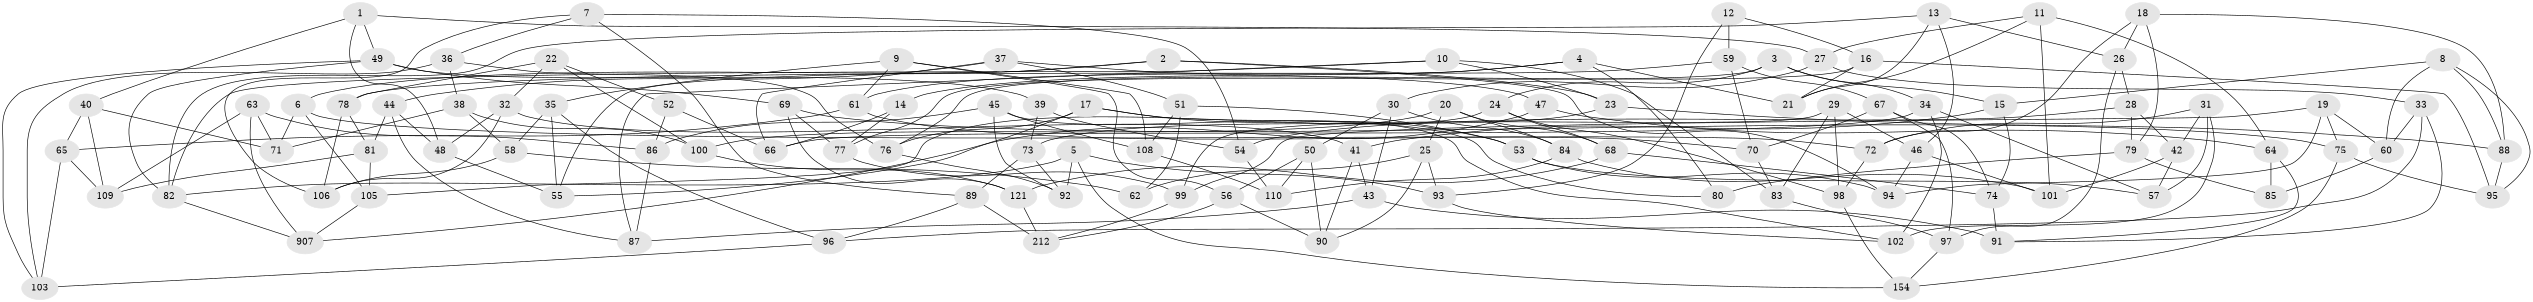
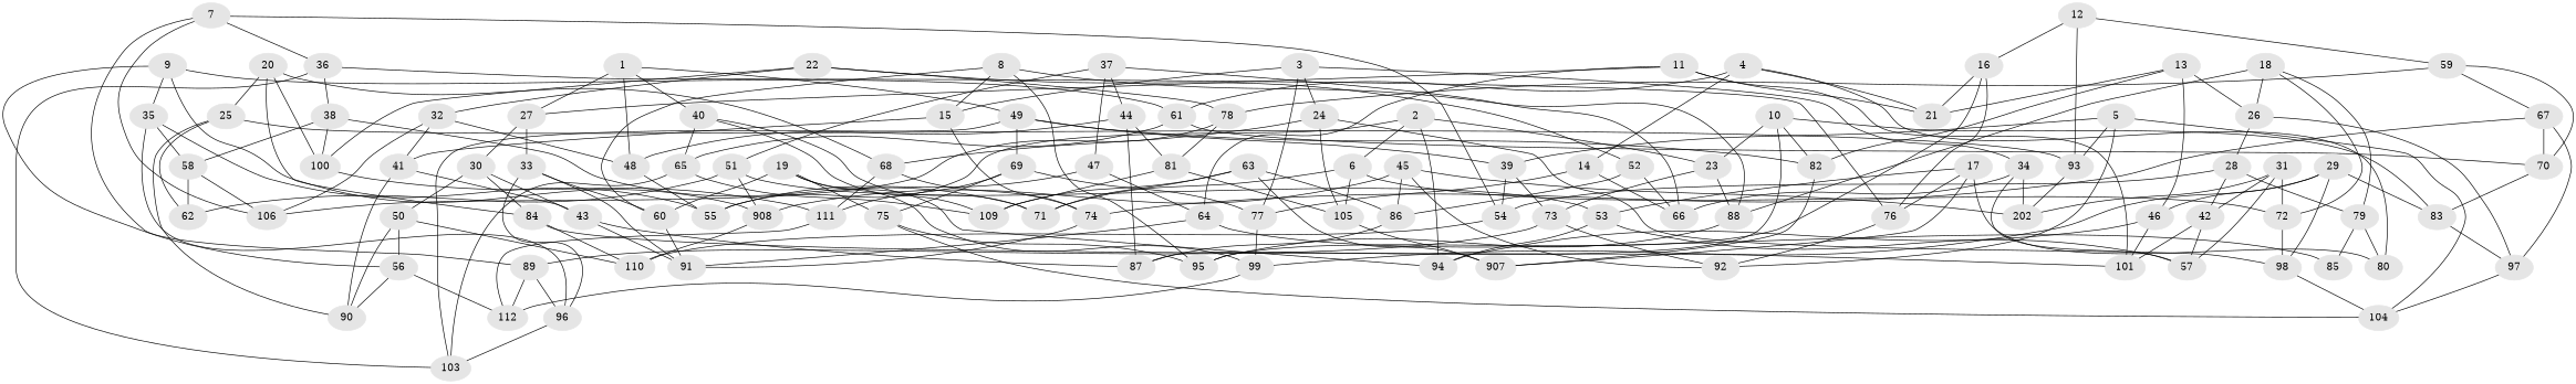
  graph {
    node [color=gray90 style=filled]
    1
    27
    40
    48
    49
    30
    33
    71
    65
    109
    55
    39
    82
    103
    69
    2
    6
    23
    94
    72
    105
    88
    73
    3
    15
    24
    34
    77
    41
    74
    68
    98
    66
    57
-   102
+   102 [label=202]
    99
    4
    14
    21
    61
    80
    70
    5
    92
    93
-   104 [label=154]
+   104
    54
    n48 [label=907]
    7
    36
    89
    106
    76
    38
    110
    96
-   112 [label=212]
+   112
    8
    60
    95
    85
    9
    35
    56
-   108
+   108 [label=908]
    58
    90
    10
    83
    87
    97
    11
    64
    101
    91
    12
    16
    59
    78
    67
    13
    26
    46
    28
    43
    17
    53
    18
    79
    19
    75
    20
    25
    84
    100
    62
-   111 [label=121]
+   111
    22
    32
    52
    86
    81
    42
    50
    29
    31
    37
    44
    47
    51
    45
    63
    1 -- 27
    1 -- 40
    1 -- 48
    1 -- 49
    27 -- 30
    27 -- 33
    40 -- 71
    40 -- 65
    40 -- 109
    48 -- 55
    49 -- 39
    49 -- 82
    49 -- 103
    49 -- 69
    30 -- 43
    30 -- 84
    30 -- 50
    33 -- 96
    33 -- 60
    33 -- 91
    65 -- 109
    65 -- 103
    39 -- 73
    39 -- 54
    82 -- n48
    69 -- 77
    69 -- 75
    69 -- 111
    2 -- 55
    2 -- 6
    2 -- 23
    2 -- 94
    6 -- 71
    6 -- 72
    6 -- 105
    23 -- 88
    23 -- 73
    72 -- 98
    105 -- n48
    88 -- 95
    73 -- 92
    73 -- 89
    3 -- 15
    3 -- 24
    3 -- 34
    3 -- 77
    15 -- 41
    15 -- 74
    24 -- 105
    24 -- 68
    24 -- 98
    34 -- 66
    34 -- 57
    34 -- 102
    77 -- 99
    41 -- 90
    41 -- 43
    74 -- 91
    68 -- 74
    68 -- 111
    98 -- 104
    99 -- 112
    4 -- 14
    4 -- 21
    4 -- 61
    4 -- 80
    14 -- 77
    14 -- 66
    61 -- 65
    61 -- 70
    70 -- 83
-   5 -- 82
+   5 -- 39
    5 -- 92
    5 -- 93
    5 -- 104
    93 -- 102
    54 -- 110
    7 -- 54
    7 -- 36
    7 -- 89
    7 -- 106
    36 -- 103
    36 -- 76
    36 -- 38
    89 -- 96
    89 -- 112
    76 -- 92
    38 -- 71
    38 -- 58
    38 -- 100
    96 -- 103
    8 -- 88
    8 -- 15
    8 -- 60
    8 -- 95
-   60 -- 85
+   60 -- 91
    9 -- 61
    9 -- 35
    9 -- 56
    9 -- 108
    35 -- 55
    35 -- 96
    35 -- 58
    56 -- 112
    56 -- 90
    108 -- 110
    58 -- 106
    58 -- 62
    10 -- 82
    10 -- 23
    10 -- 83
    10 -- 87
    83 -- 97
    97 -- 104
    11 -- 27
    11 -- 21
    11 -- 64
    11 -- 101
    64 -- 85
    64 -- 91
    12 -- 93
    12 -- 16
    12 -- 59
    16 -- 21
    16 -- 76
    16 -- 95
    59 -- 70
    59 -- 78
    59 -- 67
    78 -- 106
    78 -- 81
    67 -- 74
    67 -- 70
    67 -- 97
    13 -- 82
    13 -- 21
    13 -- 26
    13 -- 46
    26 -- 97
    26 -- 28
    46 -- 94
    46 -- 101
    28 -- 54
    28 -- 79
    28 -- 42
    43 -- 87
    43 -- 91
    17 -- 80
    17 -- n48
    17 -- 76
    17 -- 53
    53 -- 94
    53 -- 57
    18 -- 72
    18 -- 88
    18 -- 26
    18 -- 79
    79 -- 80
    79 -- 85
    19 -- 94
    19 -- 99
    19 -- 60
    19 -- 75
    75 -- 104
    75 -- 95
    20 -- 68
    20 -- 25
    20 -- 84
    20 -- 100
    25 -- 93
    25 -- 90
    25 -- 62
    84 -- 110
    84 -- 101
    100 -- 111
    111 -- 112
    22 -- 78
    22 -- 100
    22 -- 32
    22 -- 52
    32 -- 48
    32 -- 41
    32 -- 106
    52 -- 66
    52 -- 86
    86 -- 87
    81 -- 109
    81 -- 105
    42 -- 57
    42 -- 101
    50 -- 110
    50 -- 56
    50 -- 90
    29 -- 98
    29 -- 99
    29 -- 83
    29 -- 46
    31 -- 72
    31 -- 57
    31 -- 102
    31 -- 42
    37 -- 66
    37 -- 44
    37 -- 47
    37 -- 51
    44 -- 48
    44 -- 87
    44 -- 81
    47 -- 55
    47 -- 64
    51 -- 108
    51 -- 53
    51 -- 62
    45 -- 102
    45 -- 92
    45 -- 108
    45 -- 86
    63 -- 71
    63 -- 109
    63 -- n48
    63 -- 86
  }
